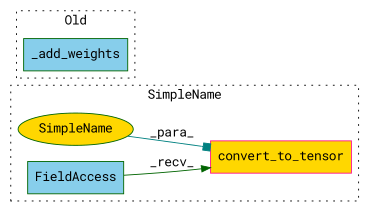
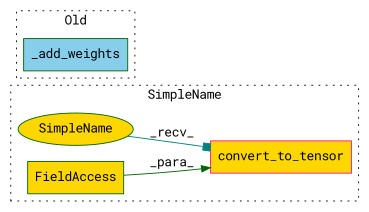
  digraph {
    fontname="Roboto Mono"
    rankdir=LR
    node [a=32 color=darkgreen fillcolor=gold fontname="Roboto Mono" shape=box style=filled]
    edge [fontname="Roboto Mono" style=solid]
    n1 [a=42 l=10 label=SimpleName s=4760 shape=ellipse]
    n2 [color=deeppink l="18,1" label=convert_to_tensor s="4771,4841"]
-   n3 [a=22 fillcolor=skyblue l=11 label=FieldAccess s=4830]
+   n3 [a=22 l=11 label=FieldAccess s=4830]
    n4 [fillcolor=skyblue l="13,1" label=_add_weights s="3221,3252"]
    subgraph cluster_1 {
      label=SimpleName
      style=dotted
      n1
      n2
      n3
    }
    subgraph cluster_2 {
      label=Old
      style=dotted
      n4
    }
-   n1 -> n2 [arrowhead=box color=teal label=_para_]
-   n3 -> n2 [arrowhead=normal color=darkgreen label=_recv_]
+   n1 -> n2 [arrowhead=box color=teal label=_recv_]
+   n3 -> n2 [arrowhead=normal color=darkgreen label=_para_]
  }
